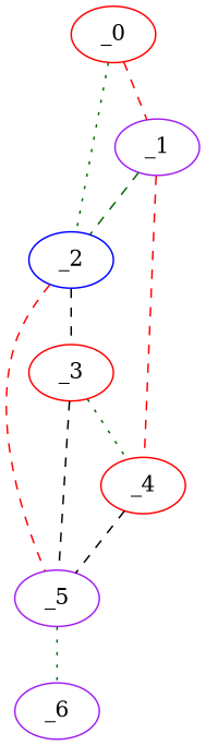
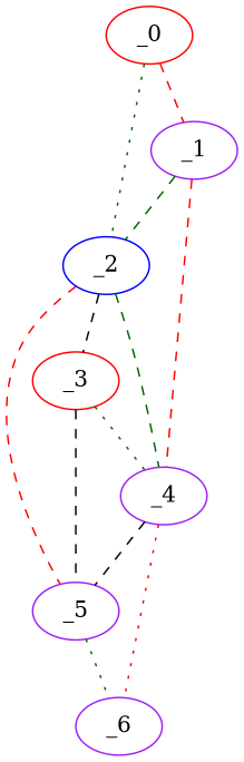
  graph {
    node [color=purple]
    edge [color=darkgreen style=dashed valence=1]
    _0 [color=red x=5 y=39]
    _1 [x=34 y=35]
    _2 [color=blue x=43 y=62]
-   _4 [color=red x=93 y=58]
+   _4 [x=93 y=58]
    _3 [color=red x=90 y=66]
    _5 [x=116 y=86]
    _6 [x=126 y=87]
    _0 -- _1 [color=red]
    _0 -- _2 [style=dotted]
    _1 -- _2 [valence=2]
    _1 -- _4 [color=red]
+   _2 -- _4 [valence=2]
    _2 -- _3 [color=black]
    _2 -- _5 [color=red]
    _4 -- _5 [color=black]
+   _4 -- _6 [color=red style=dotted]
    _3 -- _4 [style=dotted valence=2]
    _3 -- _5 [color=black valence=2]
    _5 -- _6 [style=dotted valence=2]
  }
